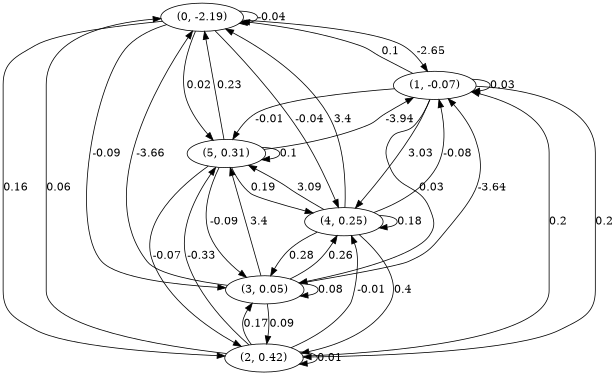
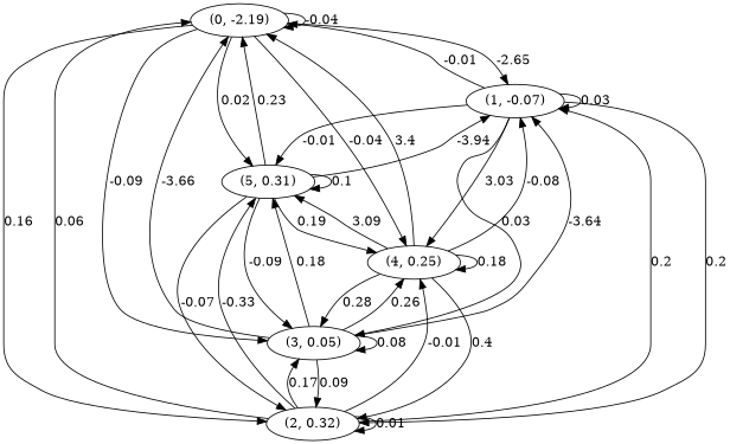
  digraph {
    n1 [label="(0, -2.19)"]
    n2 [label="(1, -0.07)"]
-   n3 [label="(2, 0.42)"]
+   n3 [label="(2, 0.32)"]
    n4 [label="(3, 0.05)"]
    n5 [label="(4, 0.25)"]
    n6 [label="(5, 0.31)"]
    n1 -> n1 [label=-0.04]
    n1 -> n2 [label=-2.65]
    n1 -> n3 [label=0.16]
    n1 -> n4 [label=-0.09]
    n1 -> n5 [label=-0.04]
    n1 -> n6 [label=0.02]
-   n2 -> n1 [label=0.1]
+   n2 -> n1 [label=-0.01]
    n2 -> n2 [label=0.03]
    n2 -> n3 [label=0.2]
    n2 -> n4 [label=0.03]
    n2 -> n5 [label=3.03]
    n2 -> n6 [label=-0.01]
    n3 -> n1 [label=0.06]
    n3 -> n2 [label=0.2]
    n3 -> n3 [label=0.01]
    n3 -> n4 [label=0.17]
    n3 -> n5 [label=-0.01]
    n3 -> n6 [label=-0.33]
    n4 -> n1 [label=-3.66]
    n4 -> n2 [label=-3.64]
    n4 -> n3 [label=0.09]
    n4 -> n4 [label=0.08]
    n4 -> n5 [label=0.26]
-   n4 -> n6 [label=3.4]
+   n4 -> n6 [label=0.18]
    n5 -> n1 [label=3.4]
    n5 -> n2 [label=-0.08]
    n5 -> n3 [label=0.4]
    n5 -> n4 [label=0.28]
    n5 -> n5 [label=0.18]
    n5 -> n6 [label=3.09]
    n6 -> n1 [label=0.23]
    n6 -> n2 [label=-3.94]
    n6 -> n3 [label=-0.07]
    n6 -> n4 [label=-0.09]
    n6 -> n5 [label=0.19]
    n6 -> n6 [label=0.1]
  }
